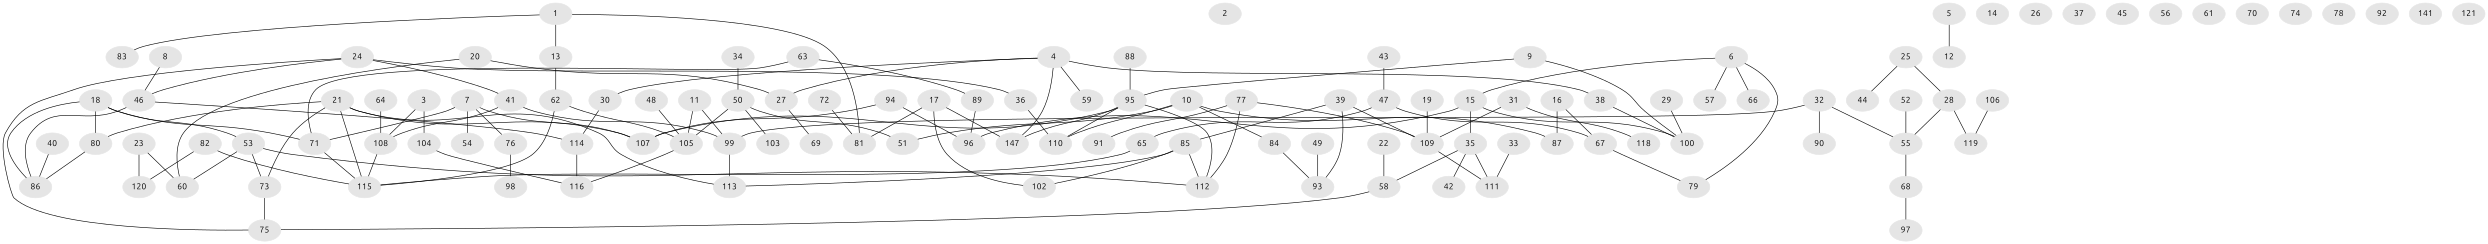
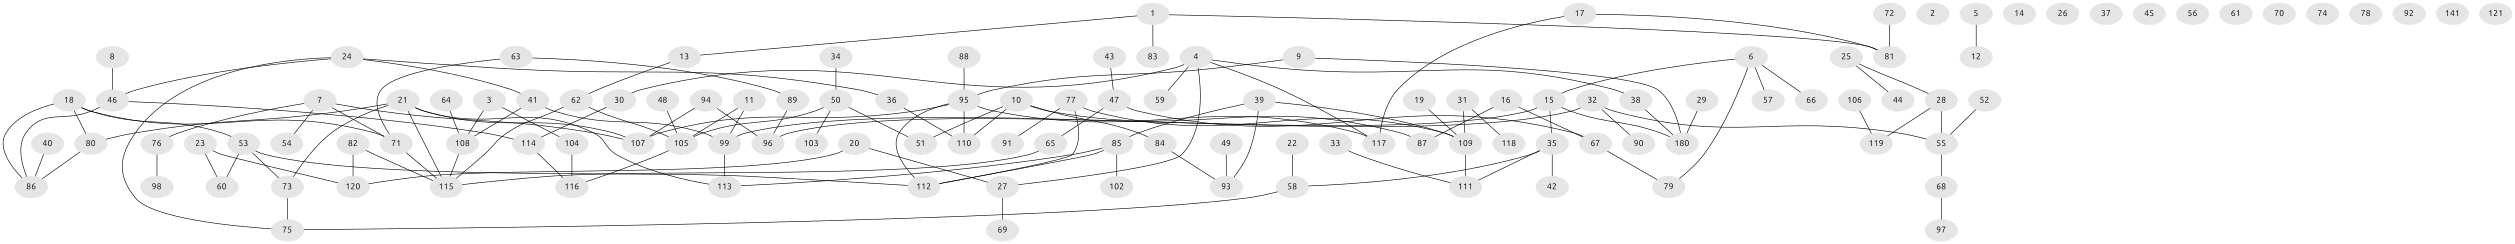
  graph {
    fontname=Ubuntu
    node [color=gray90 fontname=Ubuntu style=filled]
    edge [fontname=Ubuntu]
    1
    13
    81
    83
    62
    2
    3
    104
    108
    116
    115
    4
    27
    30
    38
    59
-   117 [label=147]
+   117
    69
    114
-   100
+   100 [label=180]
    5
    12
    6
    15
    57
    66
    79
    35
    96
    7
    54
    71
    76
    107
    98
    8
    46
    86
    9
    95
    110
    112
    10
    51
    84
    87
    93
    11
    99
    105
    113
    14
    58
    111
    42
    16
    67
    17
    102
    18
    53
    80
    60
    73
    19
    109
    20
    21
    75
    22
    23
    120
    24
    36
    41
    25
    28
    44
    55
    119
    26
    68
    29
    31
    118
    32
    90
    33
    34
    50
    103
    37
    39
    85
    40
    43
    47
    65
    45
    48
    49
    52
    97
    56
    61
    63
    89
    64
    70
    72
    74
    77
    91
    78
    82
    88
    92
    94
    n119 [label=141]
    106
    121
    1 -- 13
    1 -- 81
    1 -- 83
    13 -- 62
    62 -- 115
    62 -- 105
    3 -- 104
    3 -- 108
    104 -- 116
    108 -- 115
    4 -- 27
    4 -- 30
    4 -- 38
    4 -- 59
    4 -- 117
    27 -- 69
    30 -- 114
    38 -- 100
    114 -- 116
    5 -- 12
    6 -- 15
    6 -- 57
    6 -- 66
    6 -- 79
    15 -- 100
    15 -- 35
    15 -- 96
    35 -- 58
    35 -- 111
    35 -- 42
    7 -- 54
    7 -- 71
    7 -- 76
    7 -- 107
    71 -- 115
    76 -- 98
    8 -- 46
    46 -- 114
    46 -- 86
    9 -- 100
    9 -- 95
    95 -- 117
    95 -- 107
    95 -- 110
    95 -- 112
    10 -- 110
    10 -- 51
    10 -- 84
    10 -- 87
    84 -- 93
    11 -- 99
    11 -- 105
    99 -- 113
    105 -- 116
    58 -- 75
    16 -- 87
    16 -- 67
    67 -- 79
    17 -- 81
    17 -- 117
-   17 -- 102
    18 -- 71
    18 -- 86
    18 -- 53
    18 -- 80
    53 -- 112
    53 -- 60
    53 -- 73
    80 -- 86
    73 -- 75
    19 -- 109
    109 -- 111
    20 -- 27
-   20 -- 60
+   20 -- 120
    21 -- 115
    21 -- 107
    21 -- 113
    21 -- 80
    21 -- 73
    22 -- 58
    23 -- 60
    23 -- 120
    24 -- 46
    24 -- 75
    24 -- 36
    24 -- 41
    36 -- 110
    41 -- 108
    41 -- 99
    25 -- 28
    25 -- 44
    28 -- 55
    28 -- 119
    55 -- 68
    68 -- 97
    29 -- 100
    31 -- 109
    31 -- 118
    32 -- 99
    32 -- 55
    32 -- 90
    33 -- 111
    34 -- 50
    50 -- 51
    50 -- 105
    50 -- 103
    39 -- 93
    39 -- 109
    39 -- 85
    85 -- 112
    85 -- 113
    85 -- 102
    40 -- 86
    43 -- 47
    47 -- 67
    47 -- 65
    65 -- 115
    48 -- 105
    49 -- 93
    52 -- 55
    63 -- 71
    63 -- 89
    89 -- 96
    64 -- 108
    72 -- 81
    77 -- 112
    77 -- 109
    77 -- 91
    82 -- 115
    82 -- 120
    88 -- 95
    94 -- 96
    94 -- 107
    106 -- 119
  }
